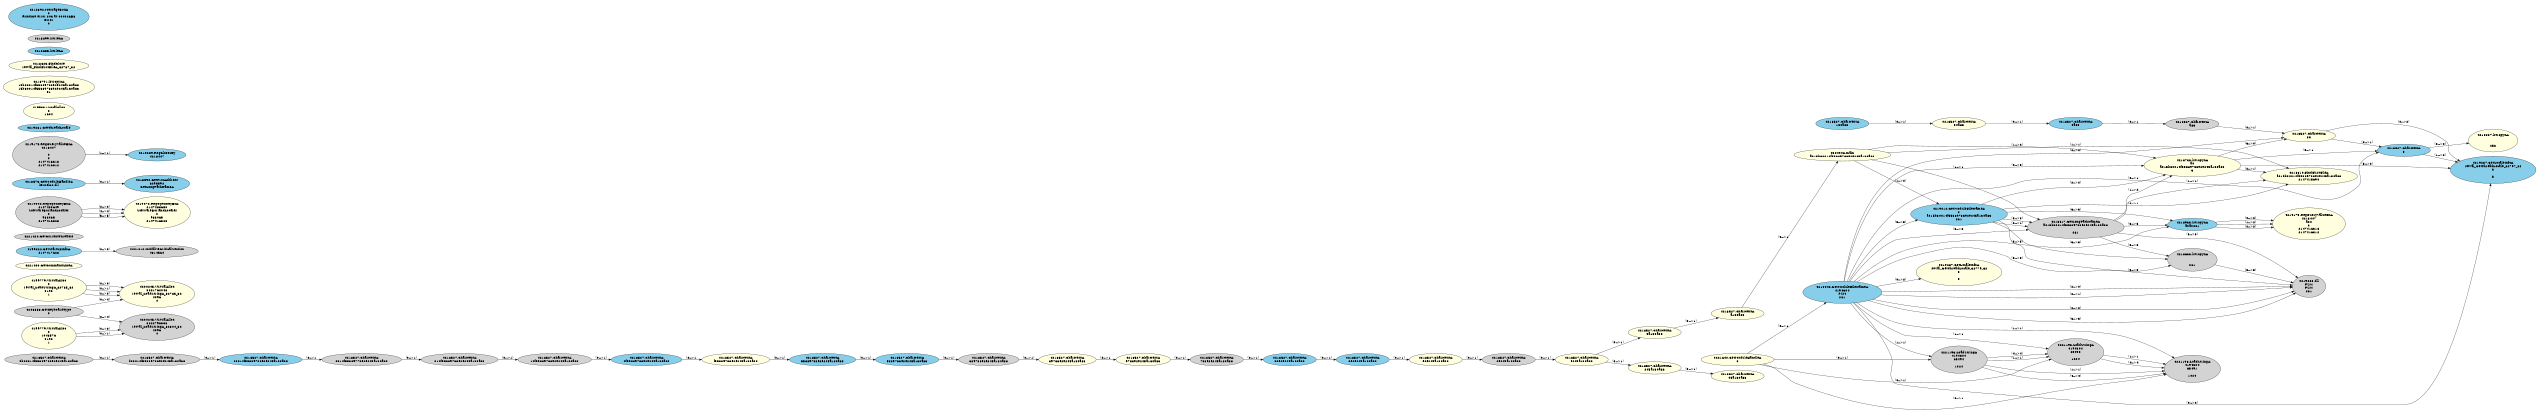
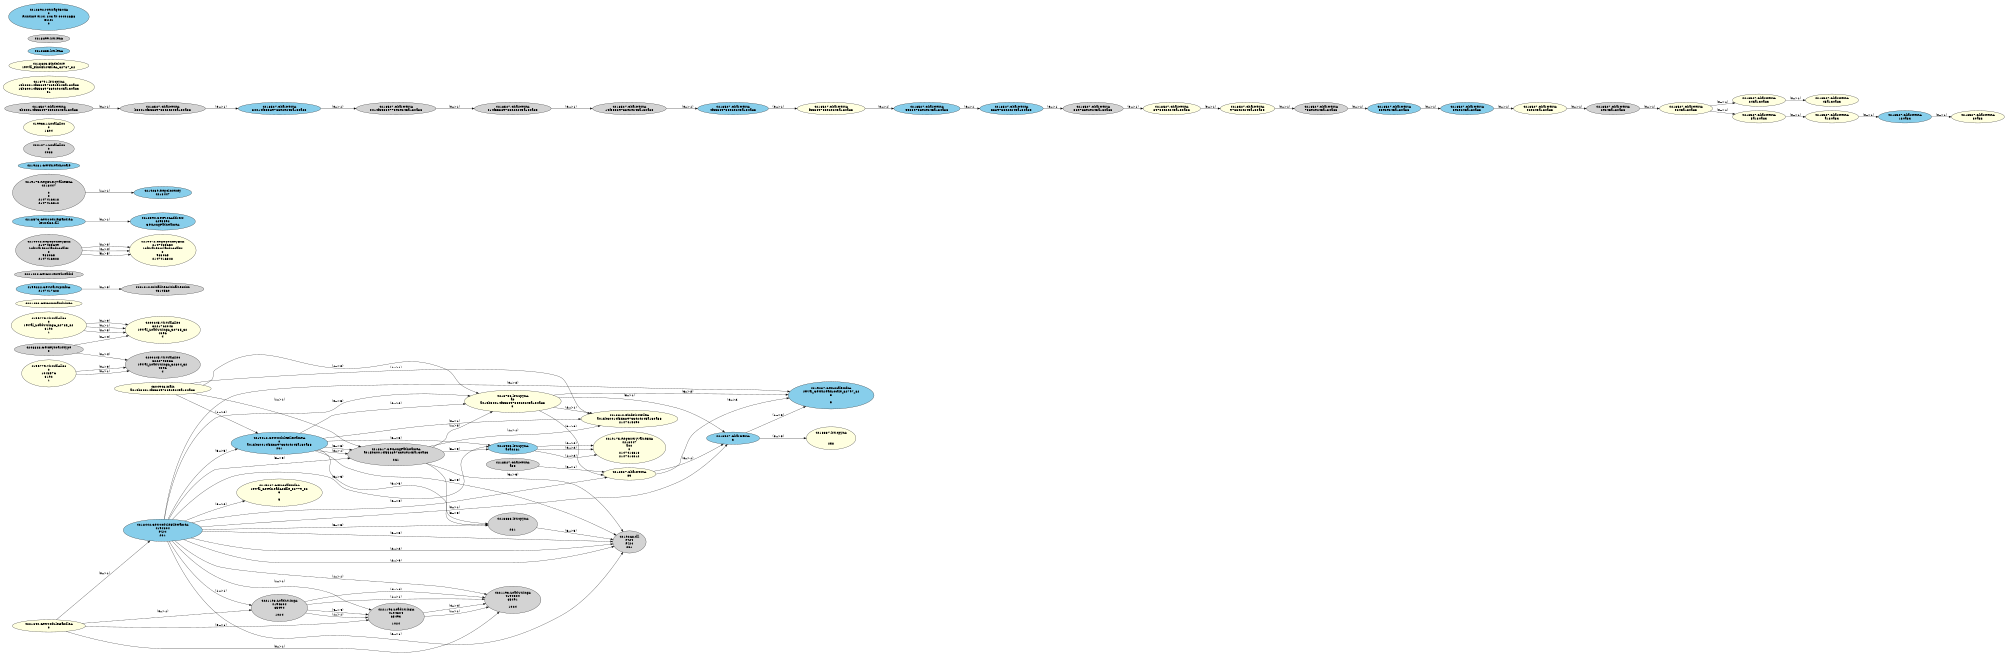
  digraph {
    rankdir=LR
    node [fillcolor=lightyellow style=filled]
    n1 [label="4304948.main\na015b30014f55389733e2e245a130a83"]
    n2 [fillcolor=skyblue label="4219012.GetModuleFileNameA\n0\na015b30014f55389733e2e245a130a83\n261"]
    n3 [fillcolor=lightgrey label="4218617.GetLongPathNameA\na015b30014f55389733e2e245a130a83\n\n261"]
    n4 [label="4218738.lstrcpynA\na0\na015b30014f55389733e2e245a130a83\n3"]
    n5 [label="4218810.FindFirstFileA\na015b30014f55389733e2e245a130a83\n2147415690"]
    n6 [fillcolor=lightgrey label="4218638.lstrcpynA\n\n\n261"]
    n7 [fillcolor=lightgrey label="4219268.dll\nPZM\nPZM\n261"]
    n8 [fillcolor=skyblue label="4218933.lstrcpynA\na0a0261"]
    n9 [label="4218527.CharNextA\n83"]
    n10 [fillcolor=skyblue label="4218527.CharNextA\n3"]
    n11 [fillcolor=skyblue label="4219287.GetLocaleInfoA\nretval_GetThreadLocale_32797_32\n3\n\n5"]
    n12 [label="4221640.GetModuleHandleA\n0"]
    n13 [fillcolor=skyblue label="4218442.GetModuleFileNameA\n4194304\nPZM\n261"]
    n14 [fillcolor=lightgrey label="4221193.LoadStringA\n4194304\n65494\n\n1024"]
    n15 [fillcolor=lightgrey label="4221193.LoadStringA\n4194304\n65493\n\n1024"]
    n16 [fillcolor=lightgrey label="4221193.LoadStringA\n4194304\n65491\n\n1024"]
    n17 [label="4219287.GetLocaleInfoA\nretval_GetThreadLocale_32779_32\n3\n\n5"]
    n18 [fillcolor=lightgrey label="4208833.GetKeyboardType\n0"]
    n19 [label="4200245.VirtualAlloc\n3221762048\nretval_LoadStringA_32785_32\n4096\n4"]
    n20 [fillcolor=lightgrey label="4200245.VirtualAlloc\n3222798336\nretval_LoadStringA_32804_32\n4096\n4"]
    n21 [label="4221400.GetCommandLineA\n"]
    n22 [fillcolor=skyblue label="4199222.GetStartupInfoA\n2147417628"]
    n23 [fillcolor=lightgrey label="4201010.InitializeCriticalSection\n4314560"]
    n24 [fillcolor=lightgrey label="4221420.GetCurrentThreadId\n"]
    n25 [label="4218887.lstrcpynA\n\n\n258"]
    n26 [label="4219175.RegQueryValueExA\n4218447\na00\n0\n2147416318\n2147416312"]
    n27 [fillcolor=lightgrey label="4219042.RegOpenKeyExA\n2147483649\nSoftware\Borland\Locales\n0\n983065\n2147416328"]
    n28 [label="4219072.RegOpenKeyExA\n2147483650\nSoftware\Borland\Locales\n0\n983065\n2147416328"]
    n29 [fillcolor=skyblue label="4218573.GetModuleHandleA\nkernel32.dll"]
    n30 [fillcolor=skyblue label="4218590.GetProcAddress\n6295592\nGetLongPathNameA"]
    n31 [fillcolor=lightgrey label="4219175.RegQueryValueExA\n4218447\n\n0\n0\n2147416318\n2147416312"]
    n32 [fillcolor=skyblue label="4219239.RegCloseKey\n4218447"]
    n33 [fillcolor=skyblue label="4219281.GetThreadLocale\n"]
+   n34 [fillcolor=lightgrey label="4201071.LocalAlloc\n0\n4088"]
    n35 [label="4199779.VirtualAlloc\n0\nretval_LoadStringA_32785_32\n8192\n1"]
    n36 [label="4199331.LocalAlloc\n0\n1604"]
    n37 [fillcolor=lightgrey label="4218527.CharNextA\n5b30014f55389733e2e245a130a83"]
    n38 [fillcolor=lightgrey label="4218527.CharNextA\nb30014f55389733e2e245a130a83"]
    n39 [fillcolor=skyblue label="4218527.CharNextA\n30014f55389733e2e245a130a83"]
    n40 [fillcolor=lightgrey label="4218527.CharNextA\n0014f55389773e2e245a130a83"]
    n41 [fillcolor=lightgrey label="4218527.CharNextA\n014f55389733e2e245a130a83"]
    n42 [fillcolor=lightgrey label="4218527.CharNextA\n14f55389733e2e245a130a83"]
    n43 [fillcolor=skyblue label="4218527.CharNextA\n4f55389733e2e245a130a83"]
    n44 [label="4218527.CharNextA\nf55389733e2e245a130a83"]
    n45 [fillcolor=skyblue label="4218527.CharNextA\n55389733e2e245a130a83"]
    n46 [fillcolor=skyblue label="4218527.CharNextA\n5389733e2e245a130a83"]
    n47 [fillcolor=lightgrey label="4218527.CharNextA\n389733e2e245a130a83"]
    n48 [label="4218527.CharNextA\n89733e2e245a130a83"]
    n49 [label="4218527.CharNextA\n9733e2e245a130a83"]
    n50 [fillcolor=lightgrey label="4218527.CharNextA\n733e2e245a130a83"]
    n51 [fillcolor=skyblue label="4218527.CharNextA\n33e2e245a130a83"]
    n52 [fillcolor=skyblue label="4218527.CharNextA\n3e2e245a130a83"]
    n53 [label="4218527.CharNextA\ne2e245a130a83"]
    n54 [fillcolor=lightgrey label="4218527.CharNextA\n2e245a130a83"]
    n55 [label="4218527.CharNextA\ne245a130a83"]
    n56 [label="4218527.CharNextA\n245a130a83"]
    n57 [label="4218527.CharNextA\n5a130a83"]
    n58 [label="4218527.CharNextA\n45a130a83"]
    n59 [label="4218527.CharNextA\na130a83"]
    n60 [fillcolor=skyblue label="4218527.CharNextA\n130a83"]
    n61 [label="4218527.CharNextA\n30a83"]
-   n62 [fillcolor=skyblue label="4218527.CharNextA\n0a83"]
    n63 [fillcolor=lightgrey label="4218527.CharNextA\na83"]
    n64 [label="4218791.lstrcpynA\n15b30014f55389733e2e245a130a83\n15b30014f55389733e2e245a130a83\n31"]
    n65 [label="4218823.FindClose\nretval_FindFirstFileA_32787_32"]
    n66 [fillcolor=skyblue label="4218835.lstrlenA\n"]
    n67 [fillcolor=lightgrey label="4218899.lstrlenA\n"]
    n68 [label="4199779.VirtualAlloc\n0\n1048576\n8192\n1"]
    n69 [fillcolor=skyblue label="4212392.MessageBoxA\n0\nRuntime error 203 at 004026E8\nError\n0"]
    n1 -> n2 [label="(1-->2)"]
    n1 -> n3 [label="(1-->1)"]
    n1 -> n4 [label="(1-->2)"]
    n1 -> n5 [label="(1-->1)"]
    n2 -> n3 [label="(2-->1)"]
    n2 -> n3 [label="(3-->3)"]
    n2 -> n4 [label="(2-->2)"]
    n2 -> n5 [label="(2-->1)"]
    n2 -> n6 [label="(3-->3)"]
    n2 -> n7 [label="(3-->3)"]
    n2 -> n8 [label="(3-->3)"]
    n3 -> n4 [label="(1-->2)"]
    n3 -> n5 [label="(1-->1)"]
    n3 -> n6 [label="(3-->3)"]
    n3 -> n7 [label="(3-->3)"]
    n3 -> n8 [label="(3-->3)"]
    n4 -> n5 [label="(2-->1)"]
    n4 -> n9 [label="(3-->0)"]
    n4 -> n10 [label="(3-->1)"]
    n4 -> n11 [label="(3-->2)"]
    n6 -> n7 [label="(3-->3)"]
    n8 -> n26 [label="(1-->2)"]
    n8 -> n26 [label="(2-->2)"]
    n8 -> n26 [label="(0-->2)"]
    n9 -> n10 [label="(0-->1)"]
    n9 -> n11 [label="(0-->2)"]
    n10 -> n11 [label="(1-->2)"]
    n10 -> n25 [label="(0-->0)"]
    n12 -> n13 [label="(0-->1)"]
    n12 -> n14 [label="(0-->1)"]
    n12 -> n15 [label="(0-->1)"]
    n12 -> n16 [label="(0-->1)"]
    n13 -> n2 [label="(3-->3)"]
    n13 -> n3 [label="(3-->3)"]
    n13 -> n4 [label="(0-->3)"]
    n13 -> n6 [label="(3-->3)"]
    n13 -> n7 [label="(2-->1)"]
    n13 -> n7 [label="(2-->2)"]
    n13 -> n7 [label="(3-->3)"]
    n13 -> n7 [label="(2-->0)"]
    n13 -> n8 [label="(3-->3)"]
    n13 -> n9 [label="(0-->0)"]
    n13 -> n10 [label="(0-->1)"]
    n13 -> n11 [label="(0-->2)"]
    n13 -> n14 [label="(1-->1)"]
    n13 -> n15 [label="(1-->1)"]
    n13 -> n16 [label="(1-->1)"]
    n13 -> n17 [label="(0-->2)"]
    n14 -> n15 [label="(1-->1)"]
    n14 -> n15 [label="(4-->4)"]
    n14 -> n16 [label="(1-->1)"]
    n14 -> n16 [label="(4-->4)"]
    n15 -> n16 [label="(1-->1)"]
    n15 -> n16 [label="(4-->4)"]
    n18 -> n19 [label="(0-->4)"]
    n18 -> n20 [label="(0-->4)"]
    n22 -> n23 [label="(0-->0)"]
    n27 -> n28 [label="(2-->2)"]
    n27 -> n28 [label="(4-->4)"]
    n27 -> n28 [label="(5-->5)"]
    n29 -> n30 [label="(0-->1)"]
    n31 -> n32 [label="(1-->1)"]
    n35 -> n19 [label="(0-->1)"]
    n35 -> n19 [label="(2-->2)"]
    n35 -> n19 [label="(0-->0)"]
    n37 -> n38 [label="(0-->1)"]
    n38 -> n39 [label="(0-->1)"]
    n39 -> n40 [label="(0-->1)"]
    n40 -> n41 [label="(0-->1)"]
    n41 -> n42 [label="(0-->1)"]
    n42 -> n43 [label="(0-->1)"]
    n43 -> n44 [label="(0-->1)"]
    n44 -> n45 [label="(0-->1)"]
    n45 -> n46 [label="(0-->1)"]
    n46 -> n47 [label="(0-->1)"]
    n47 -> n48 [label="(0-->1)"]
    n48 -> n49 [label="(0-->1)"]
    n49 -> n50 [label="(0-->1)"]
    n50 -> n51 [label="(0-->1)"]
    n51 -> n52 [label="(0-->1)"]
    n52 -> n53 [label="(0-->1)"]
    n53 -> n54 [label="(0-->1)"]
    n54 -> n55 [label="(0-->1)"]
    n55 -> n56 [label="(0-->1)"]
    n55 -> n57 [label="(0-->1)"]
    n56 -> n58 [label="(0-->1)"]
    n57 -> n59 [label="(0-->1)"]
-   n59 -> n1 [label="(0-->1)"]
+   n59 -> n60 [label="(0-->1)"]
    n60 -> n61 [label="(0-->1)"]
-   n61 -> n62 [label="(0-->1)"]
-   n62 -> n63 [label="(0-->1)"]
    n63 -> n9 [label="(0-->1)"]
    n68 -> n20 [label="(0-->1)"]
    n68 -> n20 [label="(0-->0)"]
  }
